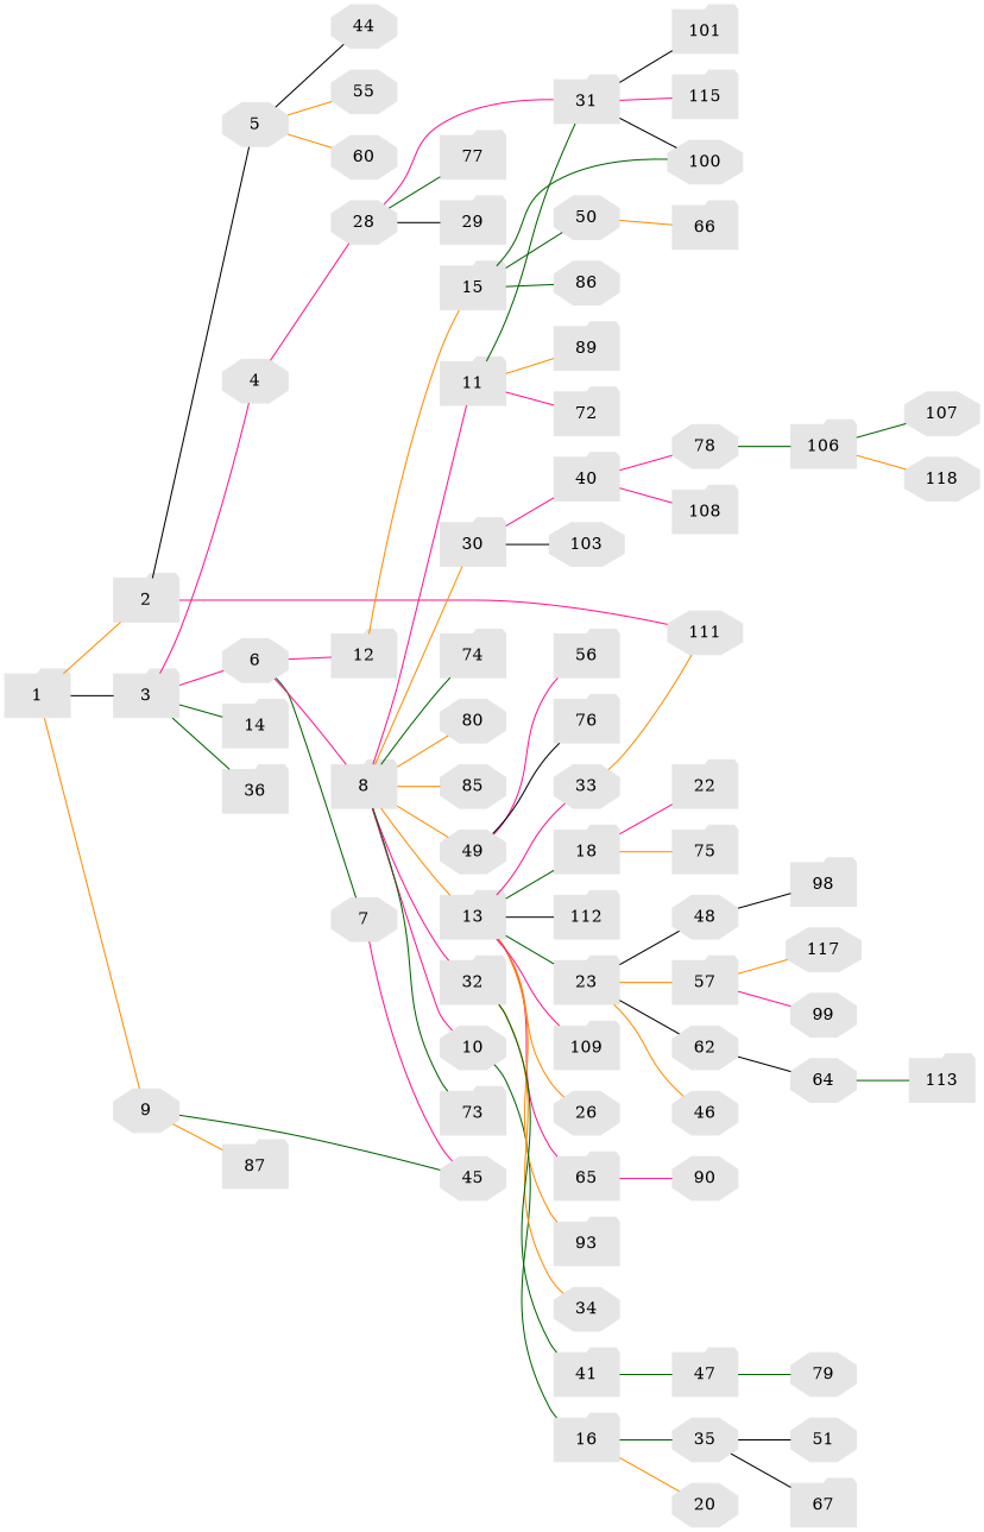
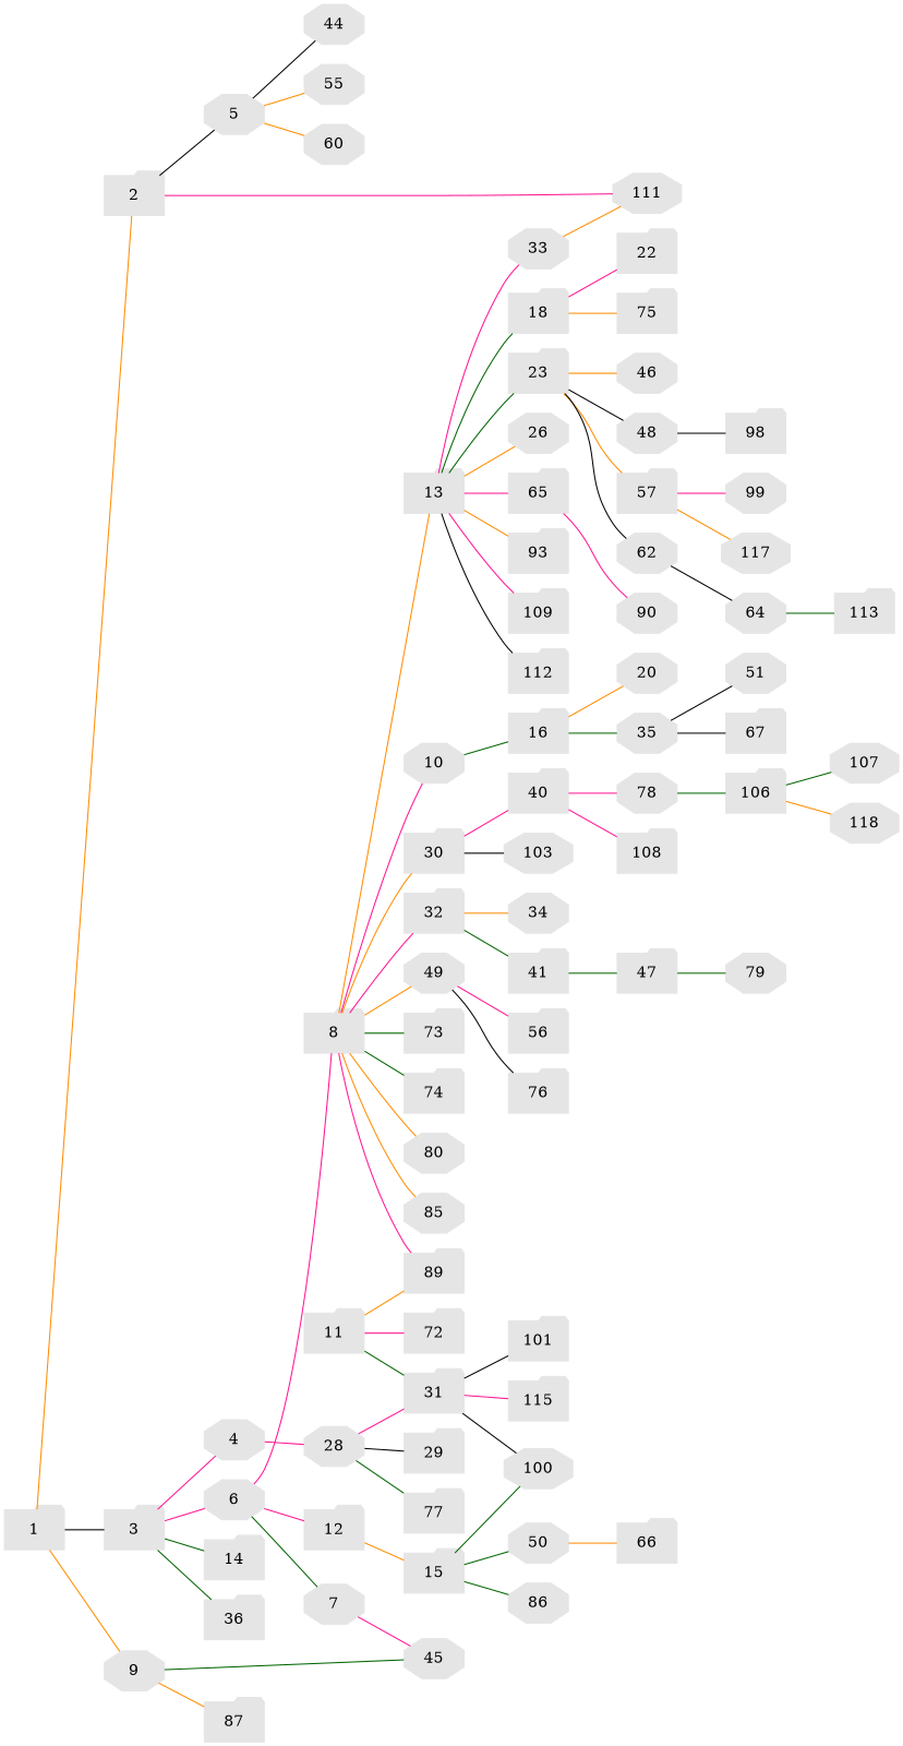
  graph {
    rankdir=LR
    node [color=gray90 shape=folder style=filled]
    edge [color=darkorange]
    1 [super="+58"]
    2 [super="+37"]
    3 [super="+105"]
    9 [shape=octagon super="+71"]
    5 [shape=octagon super="+25"]
    111 [shape=octagon]
    4 [shape=octagon super="+94"]
    6 [shape=octagon super="+43"]
    14
    36 [super="+91"]
    45 [shape=octagon super="+59"]
    87
    44 [shape=octagon]
    55 [shape=octagon]
    60 [shape=octagon super="+95"]
    28 [shape=octagon super="+70"]
    7 [shape=octagon super="+61"]
    8 [super="+24"]
    12 [super="+52"]
    31 [super="+110"]
    29 [super="+88"]
    77
    10 [shape=octagon super="+84"]
    11 [super="+46"]
    13 [super="+27"]
    30 [super="+92"]
    32
    49 [shape=octagon super="+114"]
    73
    74
    80 [shape=octagon]
    85 [shape=octagon]
    15 [super="+17"]
    16 [super="+19"]
    72
    89 [super="+97"]
    18 [super="+21"]
    23 [super="+39"]
    26 [shape=octagon super="+82"]
    33 [shape=octagon super="+54"]
    65
    93
    109
    112
    40
    103 [shape=octagon]
    34 [shape=octagon]
    41 [super="+96"]
    56 [super="+102"]
    76
    20 [shape=octagon super="+53"]
    35 [shape=octagon super="+38"]
    100 [shape=octagon]
    101
    115
    50 [shape=octagon]
    86 [shape=octagon]
    22
    75
    n60 [label=46 shape=octagon super="+68"]
    48 [shape=octagon super="+63"]
    57 [super="+104"]
    62 [shape=octagon]
    90 [shape=octagon]
    66 [super="+83"]
    51 [shape=octagon super="+81"]
    67
    98
    99 [shape=octagon]
    117 [shape=octagon]
    64 [shape=octagon super="+69"]
    78 [shape=octagon]
    108
    47
    106 [super="+116"]
    79 [shape=octagon]
    113
    107 [shape=octagon]
    118 [shape=octagon]
    1 -- 2
    1 -- 3 [color=black]
    1 -- 9
    2 -- 5 [color=black]
    2 -- 111 [color=deeppink]
    3 -- 4 [color=deeppink]
    3 -- 6 [color=deeppink]
    3 -- 14 [color=darkgreen]
    3 -- 36 [color=darkgreen]
    9 -- 45 [color=darkgreen]
    9 -- 87
    5 -- 44 [color=black]
    5 -- 55
    5 -- 60
    4 -- 28 [color=deeppink]
    6 -- 7 [color=darkgreen]
    6 -- 8 [color=deeppink]
    6 -- 12 [color=deeppink]
    28 -- 31 [color=deeppink]
    28 -- 29 [color=black]
    28 -- 77 [color=darkgreen]
    7 -- 45 [color=deeppink]
    8 -- 10 [color=deeppink]
-   8 -- 11 [color=deeppink]
+   8 -- 89 [color=deeppink]
    8 -- 13
    8 -- 30
    8 -- 32 [color=deeppink]
    8 -- 49
    8 -- 73 [color=darkgreen]
    8 -- 74 [color=darkgreen]
    8 -- 80
    8 -- 85
    12 -- 15
    31 -- 100 [color=black]
    31 -- 101 [color=black]
    31 -- 115 [color=deeppink]
    10 -- 16 [color=darkgreen]
    11 -- 31 [color=darkgreen]
    11 -- 72 [color=deeppink]
    11 -- 89
    13 -- 18 [color=darkgreen]
    13 -- 23 [color=darkgreen]
    13 -- 26
    13 -- 33 [color=deeppink]
    13 -- 65 [color=deeppink]
    13 -- 93
    13 -- 109 [color=deeppink]
    13 -- 112 [color=black]
    30 -- 40 [color=deeppink]
    30 -- 103 [color=black]
    32 -- 34
    32 -- 41 [color=darkgreen]
    49 -- 56 [color=deeppink]
    49 -- 76 [color=black]
    15 -- 100 [color=darkgreen]
    15 -- 50 [color=darkgreen]
    15 -- 86 [color=darkgreen]
    16 -- 20
    16 -- 35 [color=darkgreen]
    18 -- 22 [color=deeppink]
    18 -- 75
    23 -- n60
    23 -- 48 [color=black]
    23 -- 57
    23 -- 62 [color=black]
    33 -- 111
    65 -- 90 [color=deeppink]
    40 -- 78 [color=deeppink]
    40 -- 108 [color=deeppink]
    41 -- 47 [color=darkgreen]
    35 -- 51 [color=black]
    35 -- 67 [color=black]
    50 -- 66
    48 -- 98 [color=black]
    57 -- 99 [color=deeppink]
    57 -- 117
    62 -- 64 [color=black]
    64 -- 113 [color=darkgreen]
    78 -- 106 [color=darkgreen]
    47 -- 79 [color=darkgreen]
    106 -- 107 [color=darkgreen]
    106 -- 118
  }
